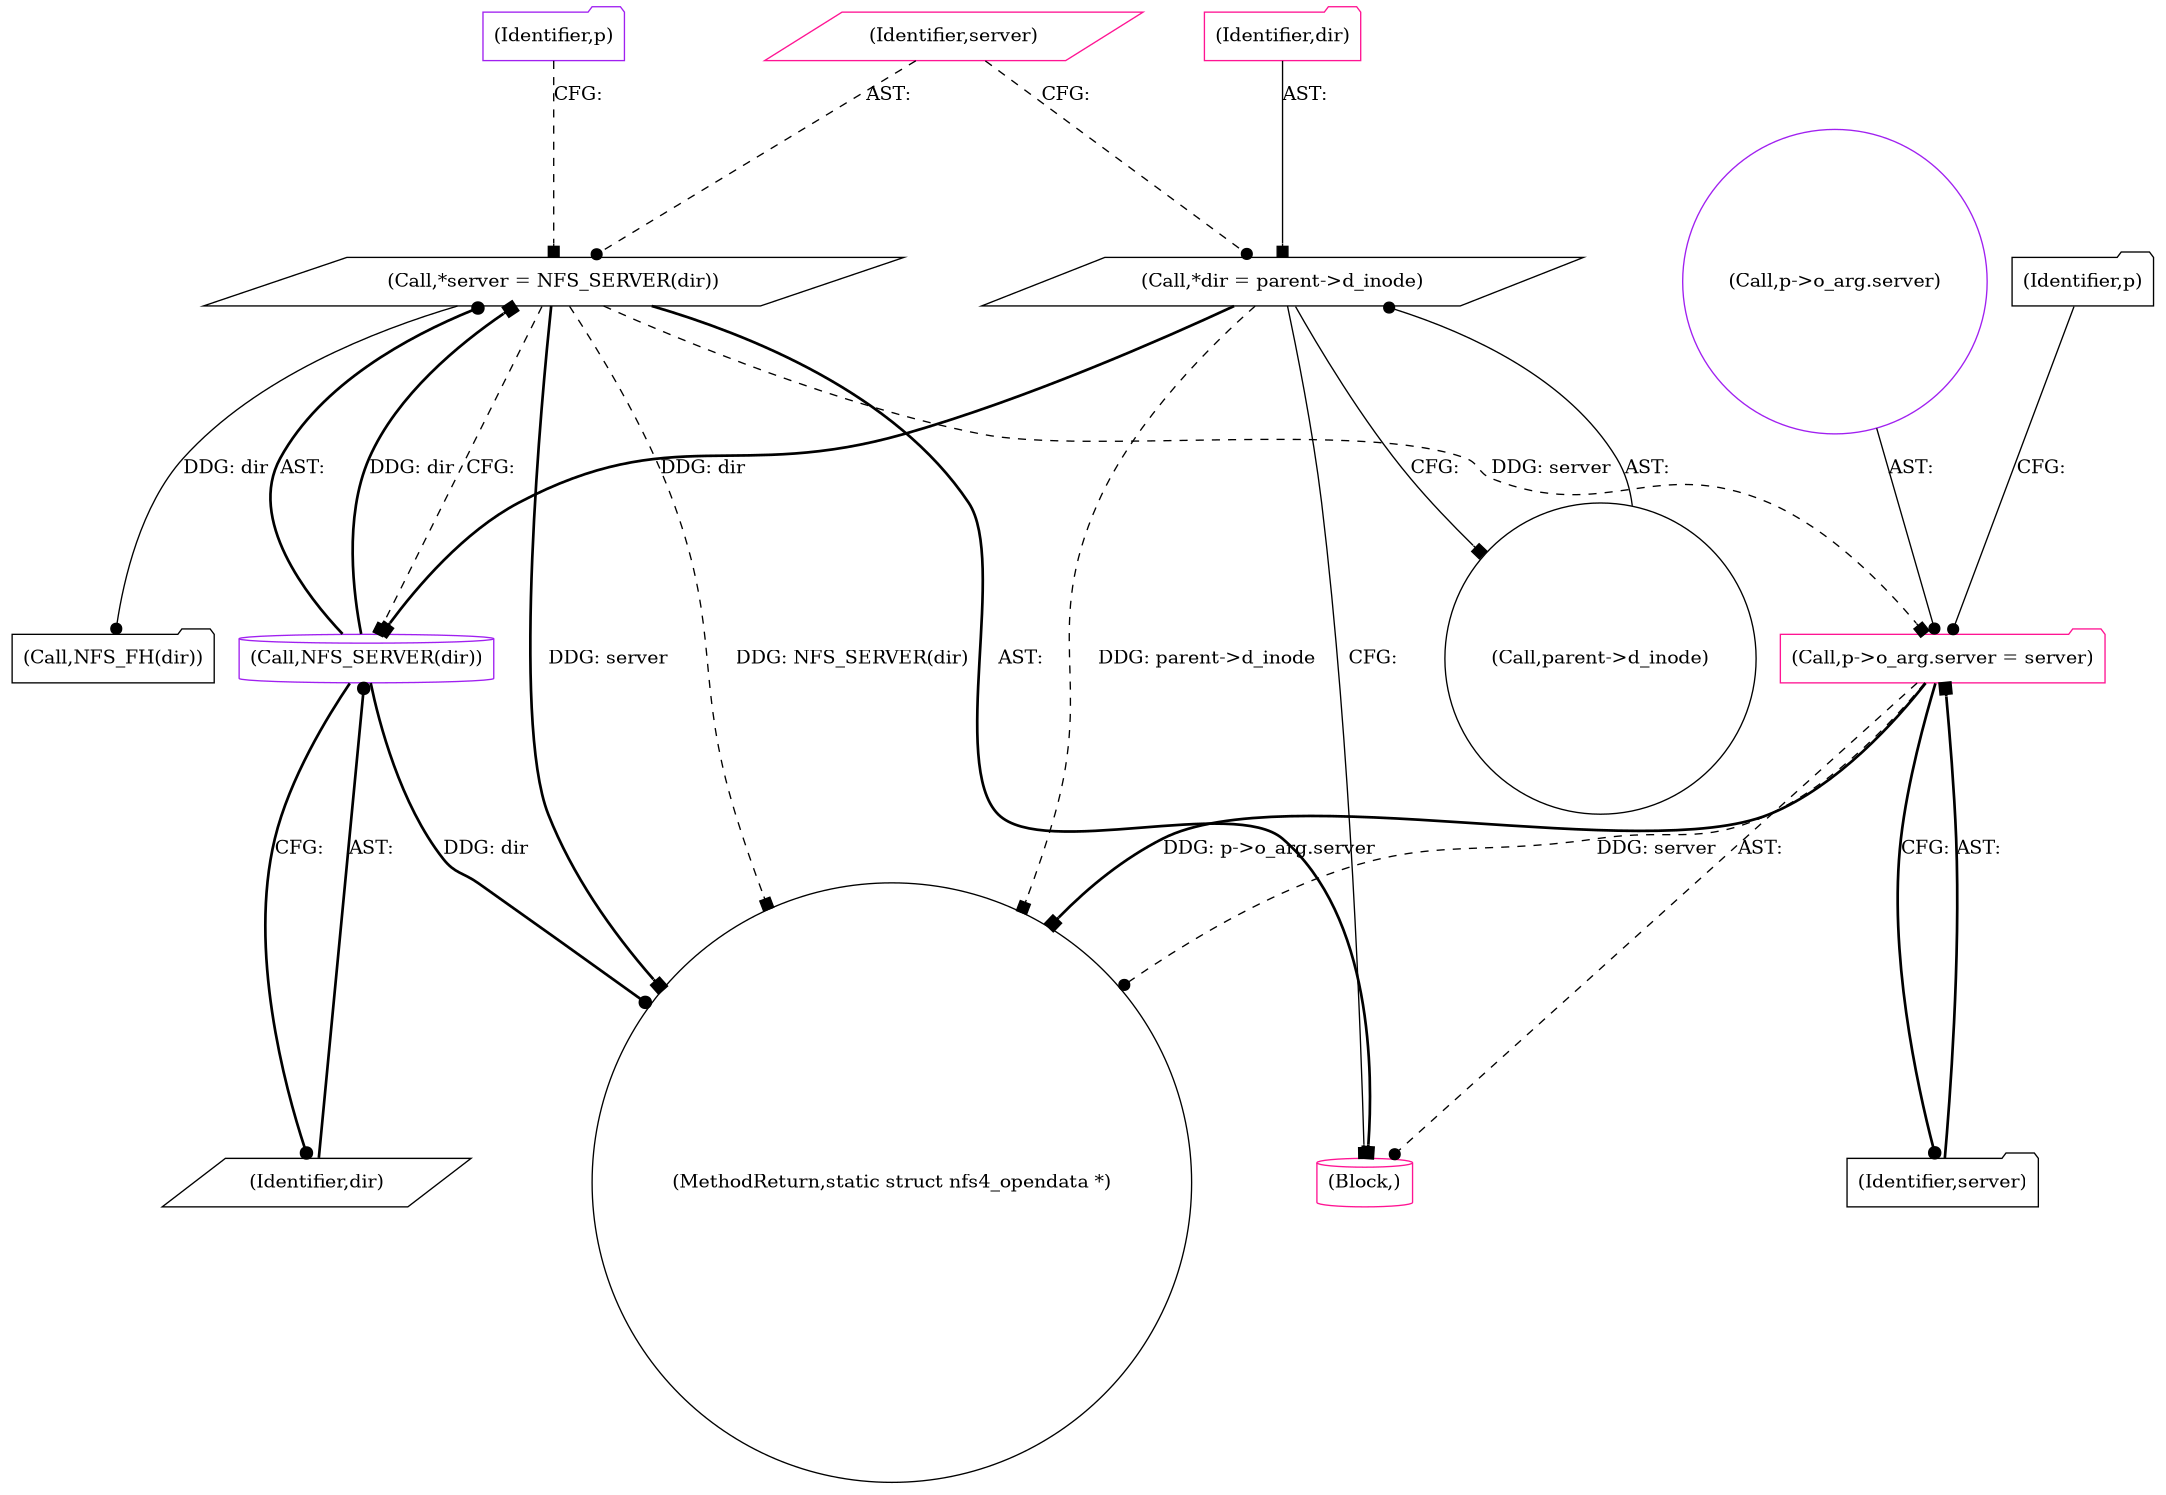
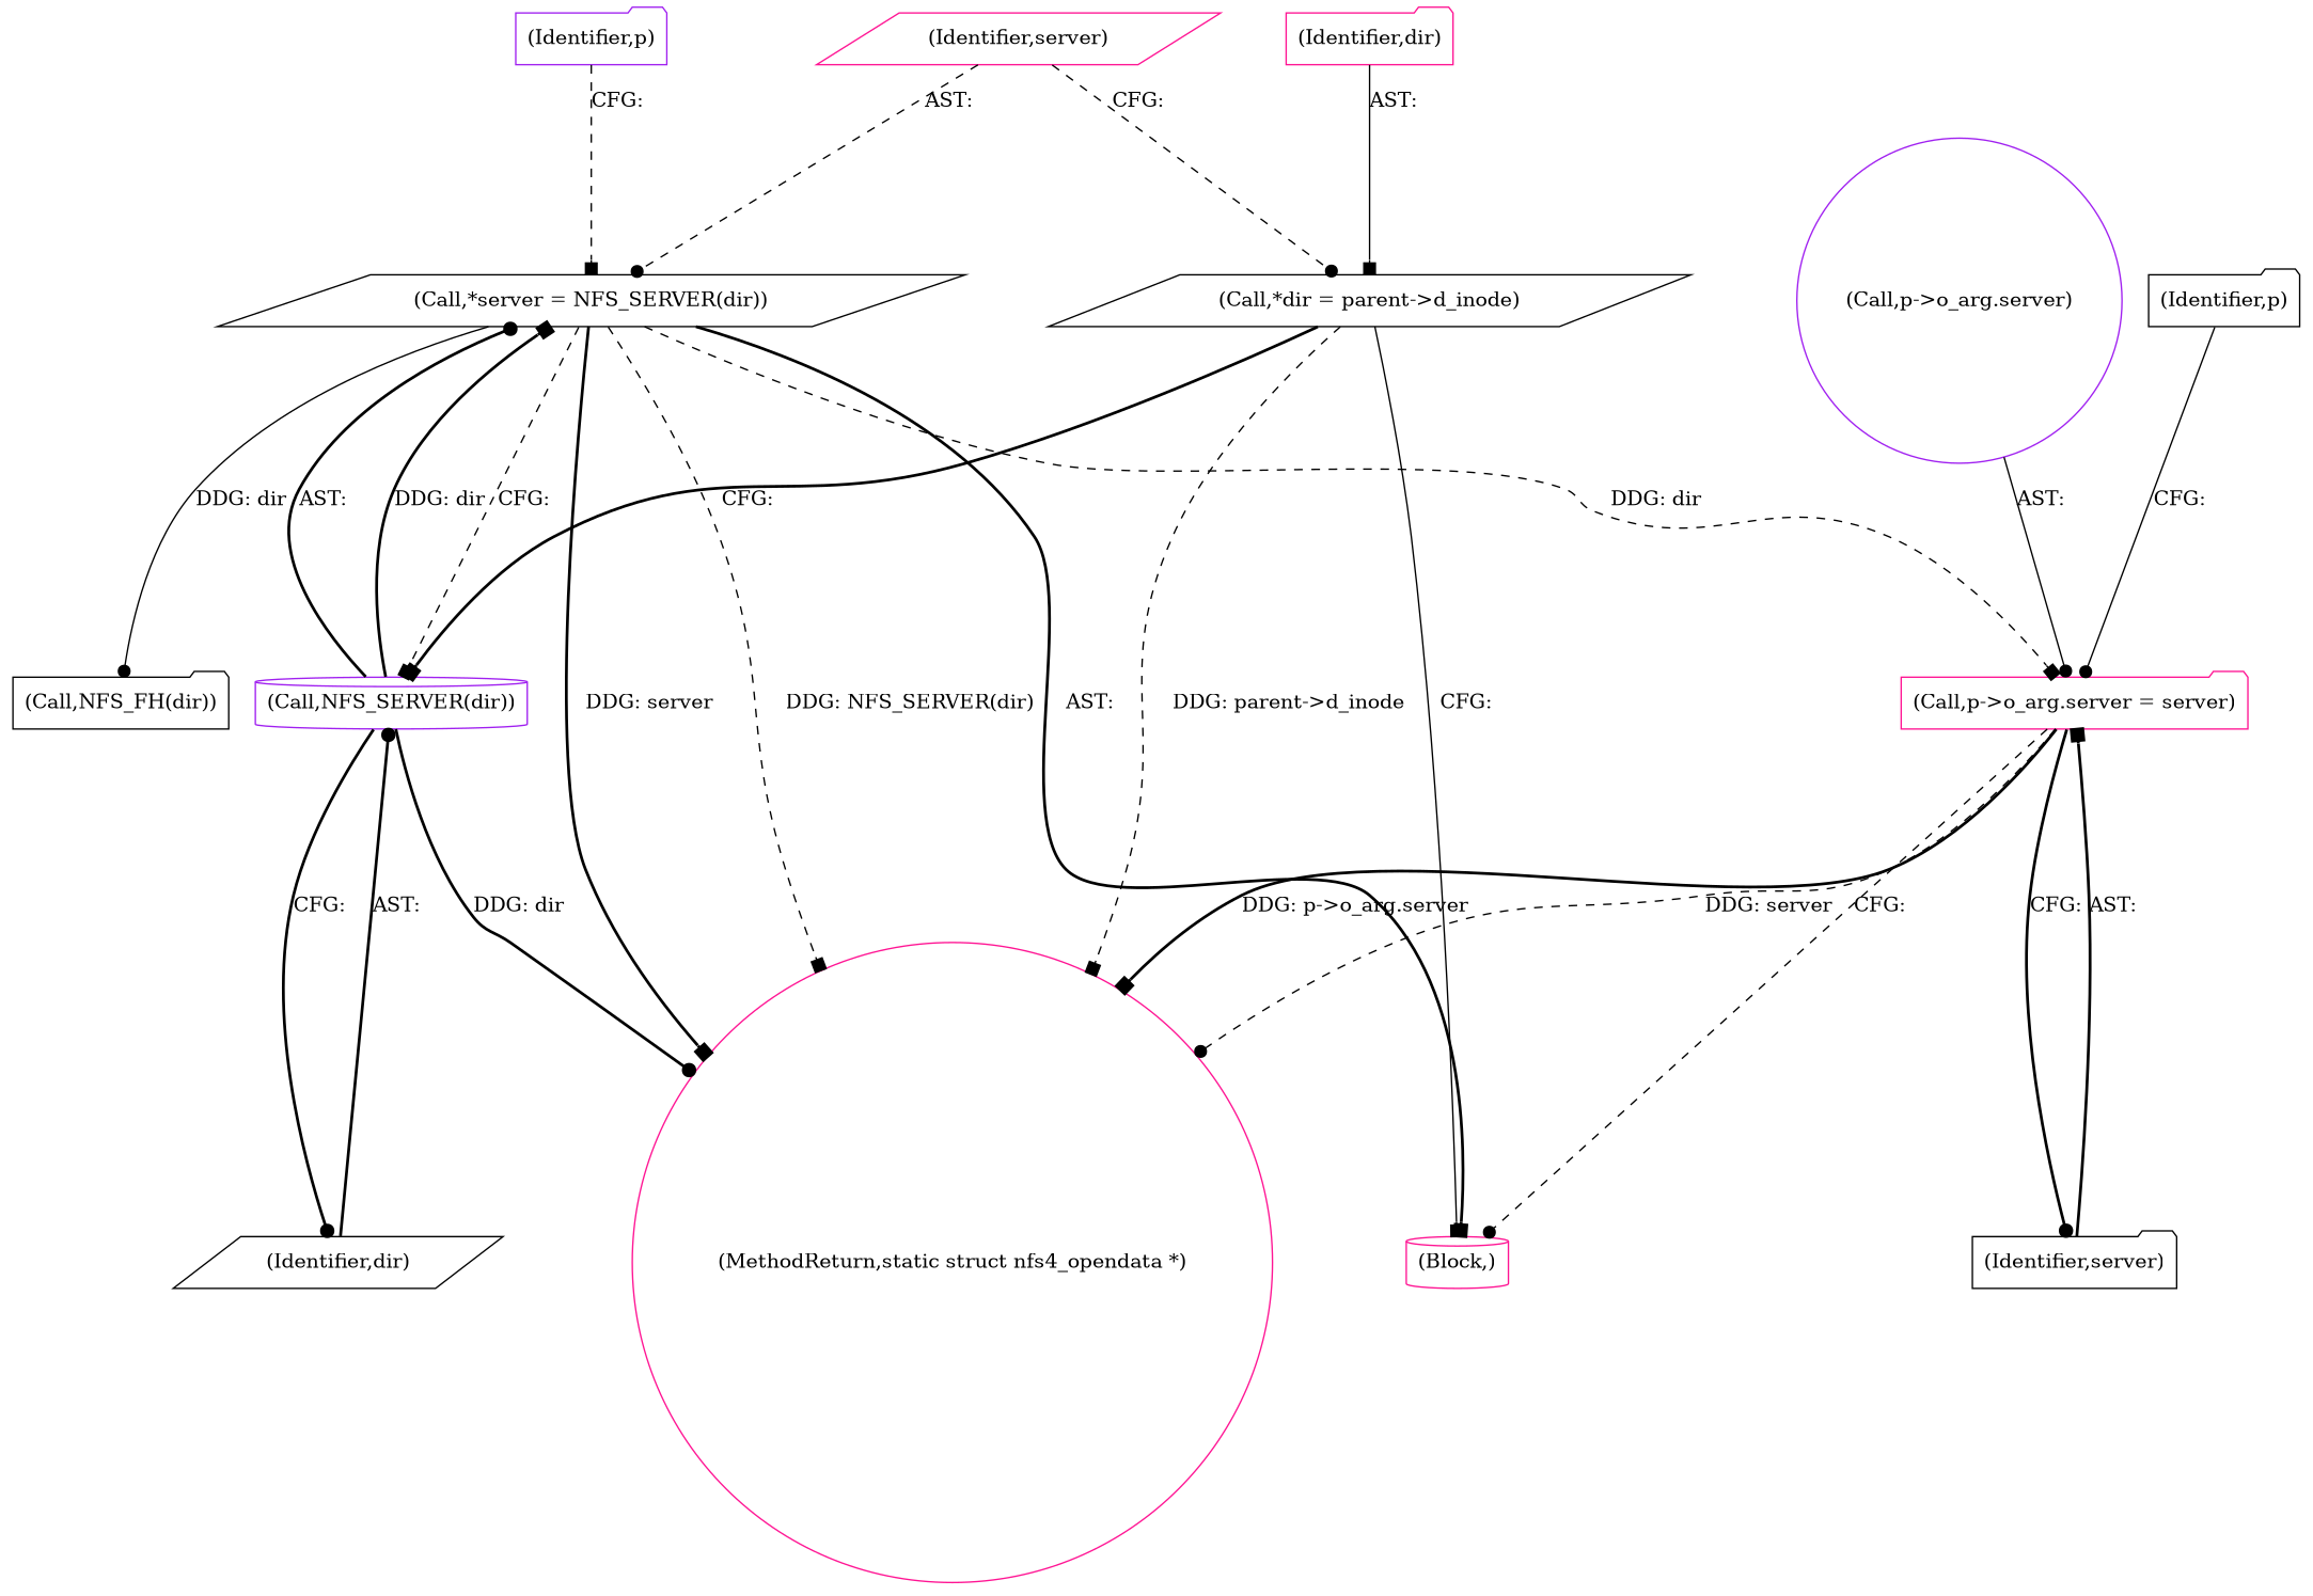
  digraph {
    node [color=black shape=folder]
    edge [arrowhead=box style=bold]
    n1 [label="(Call,*server = NFS_SERVER(dir))" shape=parallelogram]
    n2 [color=purple label="(Call,NFS_SERVER(dir))" shape=cylinder]
    n3 [color=deeppink label="(Call,p->o_arg.server = server)"]
-   n4 [label="(MethodReturn,static struct nfs4_opendata *)" shape=circle]
+   n4 [color=deeppink label="(MethodReturn,static struct nfs4_opendata *)" shape=circle]
    n5 [color=deeppink label="(Block,)" shape=cylinder]
    n6 [label="(Call,NFS_FH(dir))"]
    n7 [label="(Identifier,dir)" shape=parallelogram]
    n8 [label="(Identifier,server)"]
    n9 [label="(Call,*dir = parent->d_inode)" shape=parallelogram]
-   n10 [label="(Call,parent->d_inode)" shape=circle]
    n11 [color=deeppink label="(Identifier,server)" shape=parallelogram]
    n12 [color=purple label="(Call,p->o_arg.server)" shape=circle]
    n13 [color=deeppink label="(Identifier,dir)"]
    n14 [label="(Identifier,p)"]
    n15 [color=purple label="(Identifier,p)"]
    n1 -> n2 [label="CFG: " style=dashed]
-   n1 -> n3 [label="DDG: server" style=dashed]
+   n1 -> n3 [label="DDG: dir" style=dashed]
    n1 -> n4 [label="DDG: NFS_SERVER(dir)" style=dashed]
    n1 -> n4 [label="DDG: server"]
    n1 -> n5 [label="AST: "]
    n1 -> n6 [arrowhead=dot label="DDG: dir" style=solid]
    n2 -> n1 [arrowhead=dot label="AST: "]
    n2 -> n1 [label="DDG: dir"]
    n2 -> n4 [arrowhead=dot label="DDG: dir"]
    n2 -> n7 [arrowhead=dot label="CFG: "]
    n3 -> n4 [arrowhead=dot label="DDG: server" style=dashed]
    n3 -> n4 [label="DDG: p->o_arg.server"]
-   n3 -> n5 [arrowhead=dot label="AST: " style=dashed]
+   n3 -> n5 [arrowhead=dot label="CFG: " style=dashed]
    n3 -> n8 [arrowhead=dot label="CFG: "]
    n7 -> n2 [arrowhead=dot label="AST: "]
    n8 -> n3 [label="AST: "]
-   n9 -> n2 [label="DDG: dir"]
+   n9 -> n2 [label="CFG: "]
    n9 -> n4 [label="DDG: parent->d_inode" style=dashed]
    n9 -> n5 [label="CFG: " style=solid]
-   n9 -> n10 [label="CFG: " style=solid]
-   n10 -> n9 [arrowhead=dot label="AST: " style=solid]
    n11 -> n1 [arrowhead=dot label="AST: " style=dashed]
    n11 -> n9 [arrowhead=dot label="CFG: " style=dashed]
    n12 -> n3 [arrowhead=dot label="AST: " style=solid]
    n13 -> n9 [label="AST: " style=solid]
    n14 -> n3 [arrowhead=dot label="CFG: " style=solid]
    n15 -> n1 [label="CFG: " style=dashed]
  }
